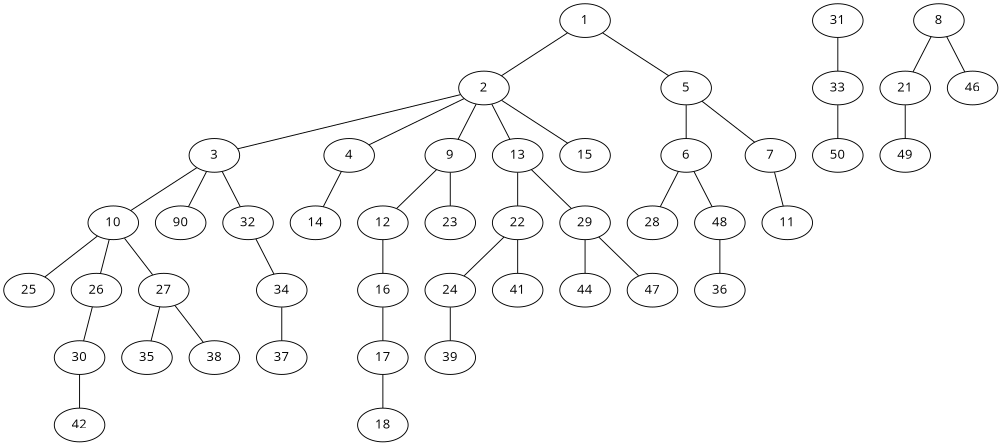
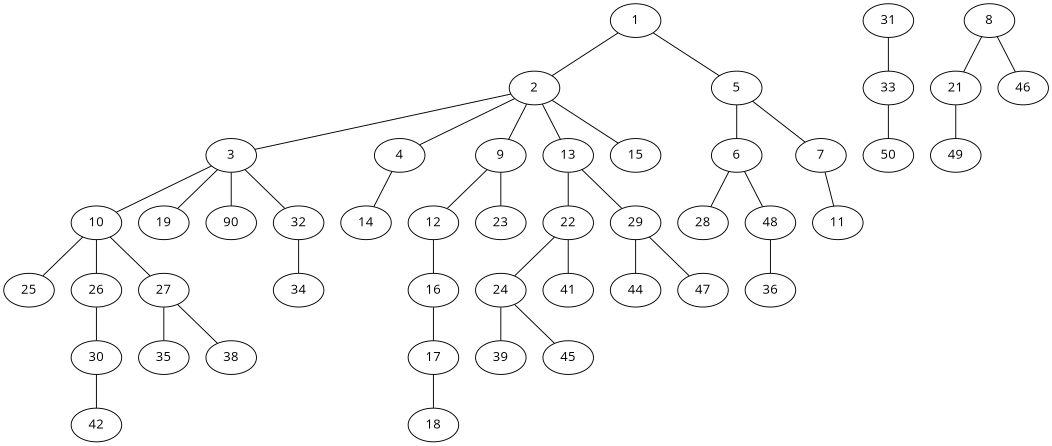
  graph {
    fontname="Open Sans"
    node [fontname="Open Sans"]
    edge [fontname="Open Sans"]
    1
    2
    5
    3
    4
    9
    13
    15
    6
    7
    10
+   19
    n13 [label=90]
    32
    14
    12
    23
    22
    29
    28
    48
    11
    25
    26
    27
    31
    33
    34
    8
    21
    46
    16
    24
    41
    44
    47
    30
    35
    38
    50
-   37
    49
    36
    17
    42
    18
    39
+   45
    1 -- 2
    1 -- 5
    2 -- 3
    2 -- 4
    2 -- 9
    2 -- 13
    2 -- 15
    5 -- 6
    5 -- 7
    3 -- 10
+   3 -- 19
    3 -- n13
    3 -- 32
    4 -- 14
    9 -- 12
    9 -- 23
    13 -- 22
    13 -- 29
    6 -- 28
    6 -- 48
    7 -- 11
    10 -- 25
    10 -- 26
    10 -- 27
    32 -- 34
    12 -- 16
    22 -- 24
    22 -- 41
    29 -- 44
    29 -- 47
    48 -- 36
    26 -- 30
    27 -- 35
    27 -- 38
    31 -- 33
    33 -- 50
-   34 -- 37
    8 -- 21
    8 -- 46
    21 -- 49
    16 -- 17
    24 -- 39
+   24 -- 45
    30 -- 42
    17 -- 18
  }
